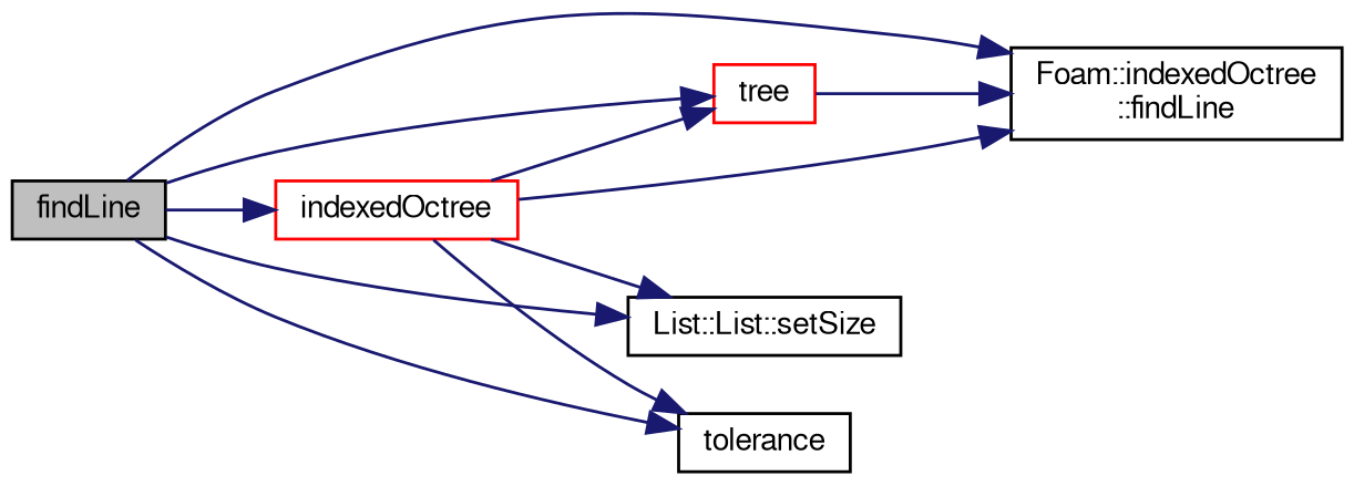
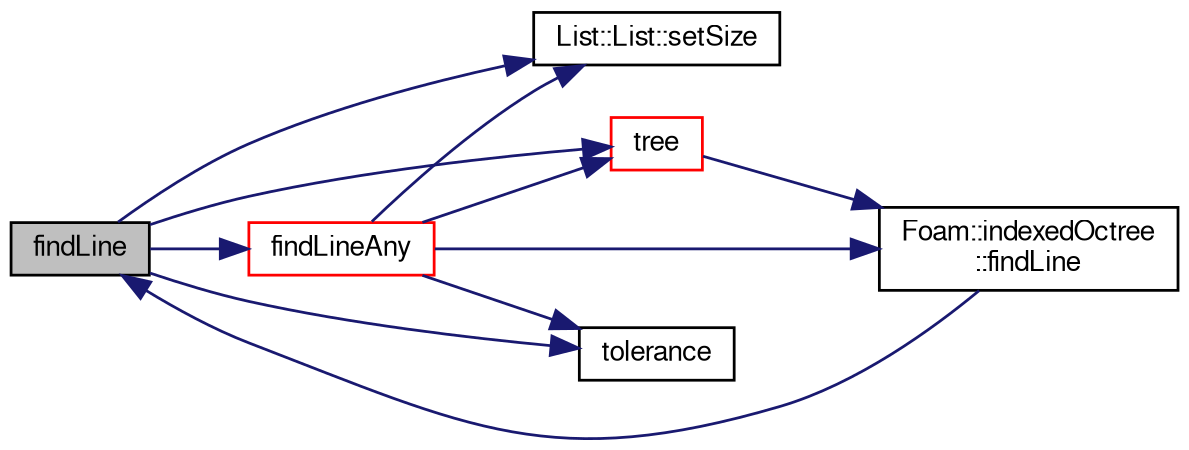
  digraph {
    rankdir=LR
    node [color=black fontname=FreeSans fontsize=10 shape=record]
    edge [color=midnightblue fontname=FreeSans fontsize=10 labelfontname=FreeSans labelfontsize=10 style=solid]
    n1 [fillcolor=grey75 fontcolor=black height=0.2 label=findLine style=filled width=0.4]
-   n2 [color=red height=0.2 label=indexedOctree width=0.4]
+   n2 [color=red height=0.2 label=findLineAny width=0.4]
    n3 [color=red height=0.2 label=tree width=0.4]
    n4 [height=0.2 label="Foam::indexedOctree\l::findLine" width=0.4]
    n5 [height=0.2 label="List::List::setSize" width=0.4]
    n6 [height=0.2 label=tolerance width=0.4]
    n1 -> n2
    n1 -> n3
-   n1 -> n4
+   n4 -> n1
    n1 -> n5
    n1 -> n6
    n2 -> n3
    n2 -> n4
    n2 -> n5
    n2 -> n6
    n3 -> n4
  }
